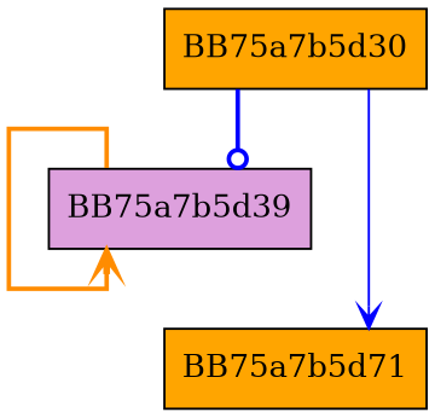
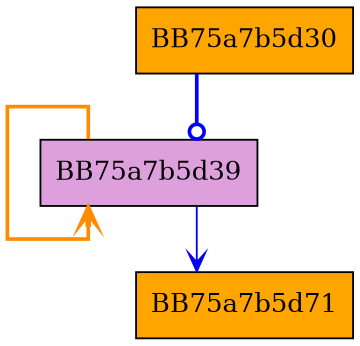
  digraph {
    splines=ortho
    node [fillcolor=orange shape=box style=filled]
    edge [arrowhead=vee color=blue style=bold]
    BB75a7b5d39 [fillcolor=plum]
    BB75a7b5d30
    n3 [label=BB75a7b5d71]
    BB75a7b5d39 -> BB75a7b5d39 [color=darkorange]
-   BB75a7b5d30 -> n3 [style=solid]
+   BB75a7b5d39 -> n3 [style=solid]
    BB75a7b5d30 -> BB75a7b5d39 [arrowhead=odot]
  }
